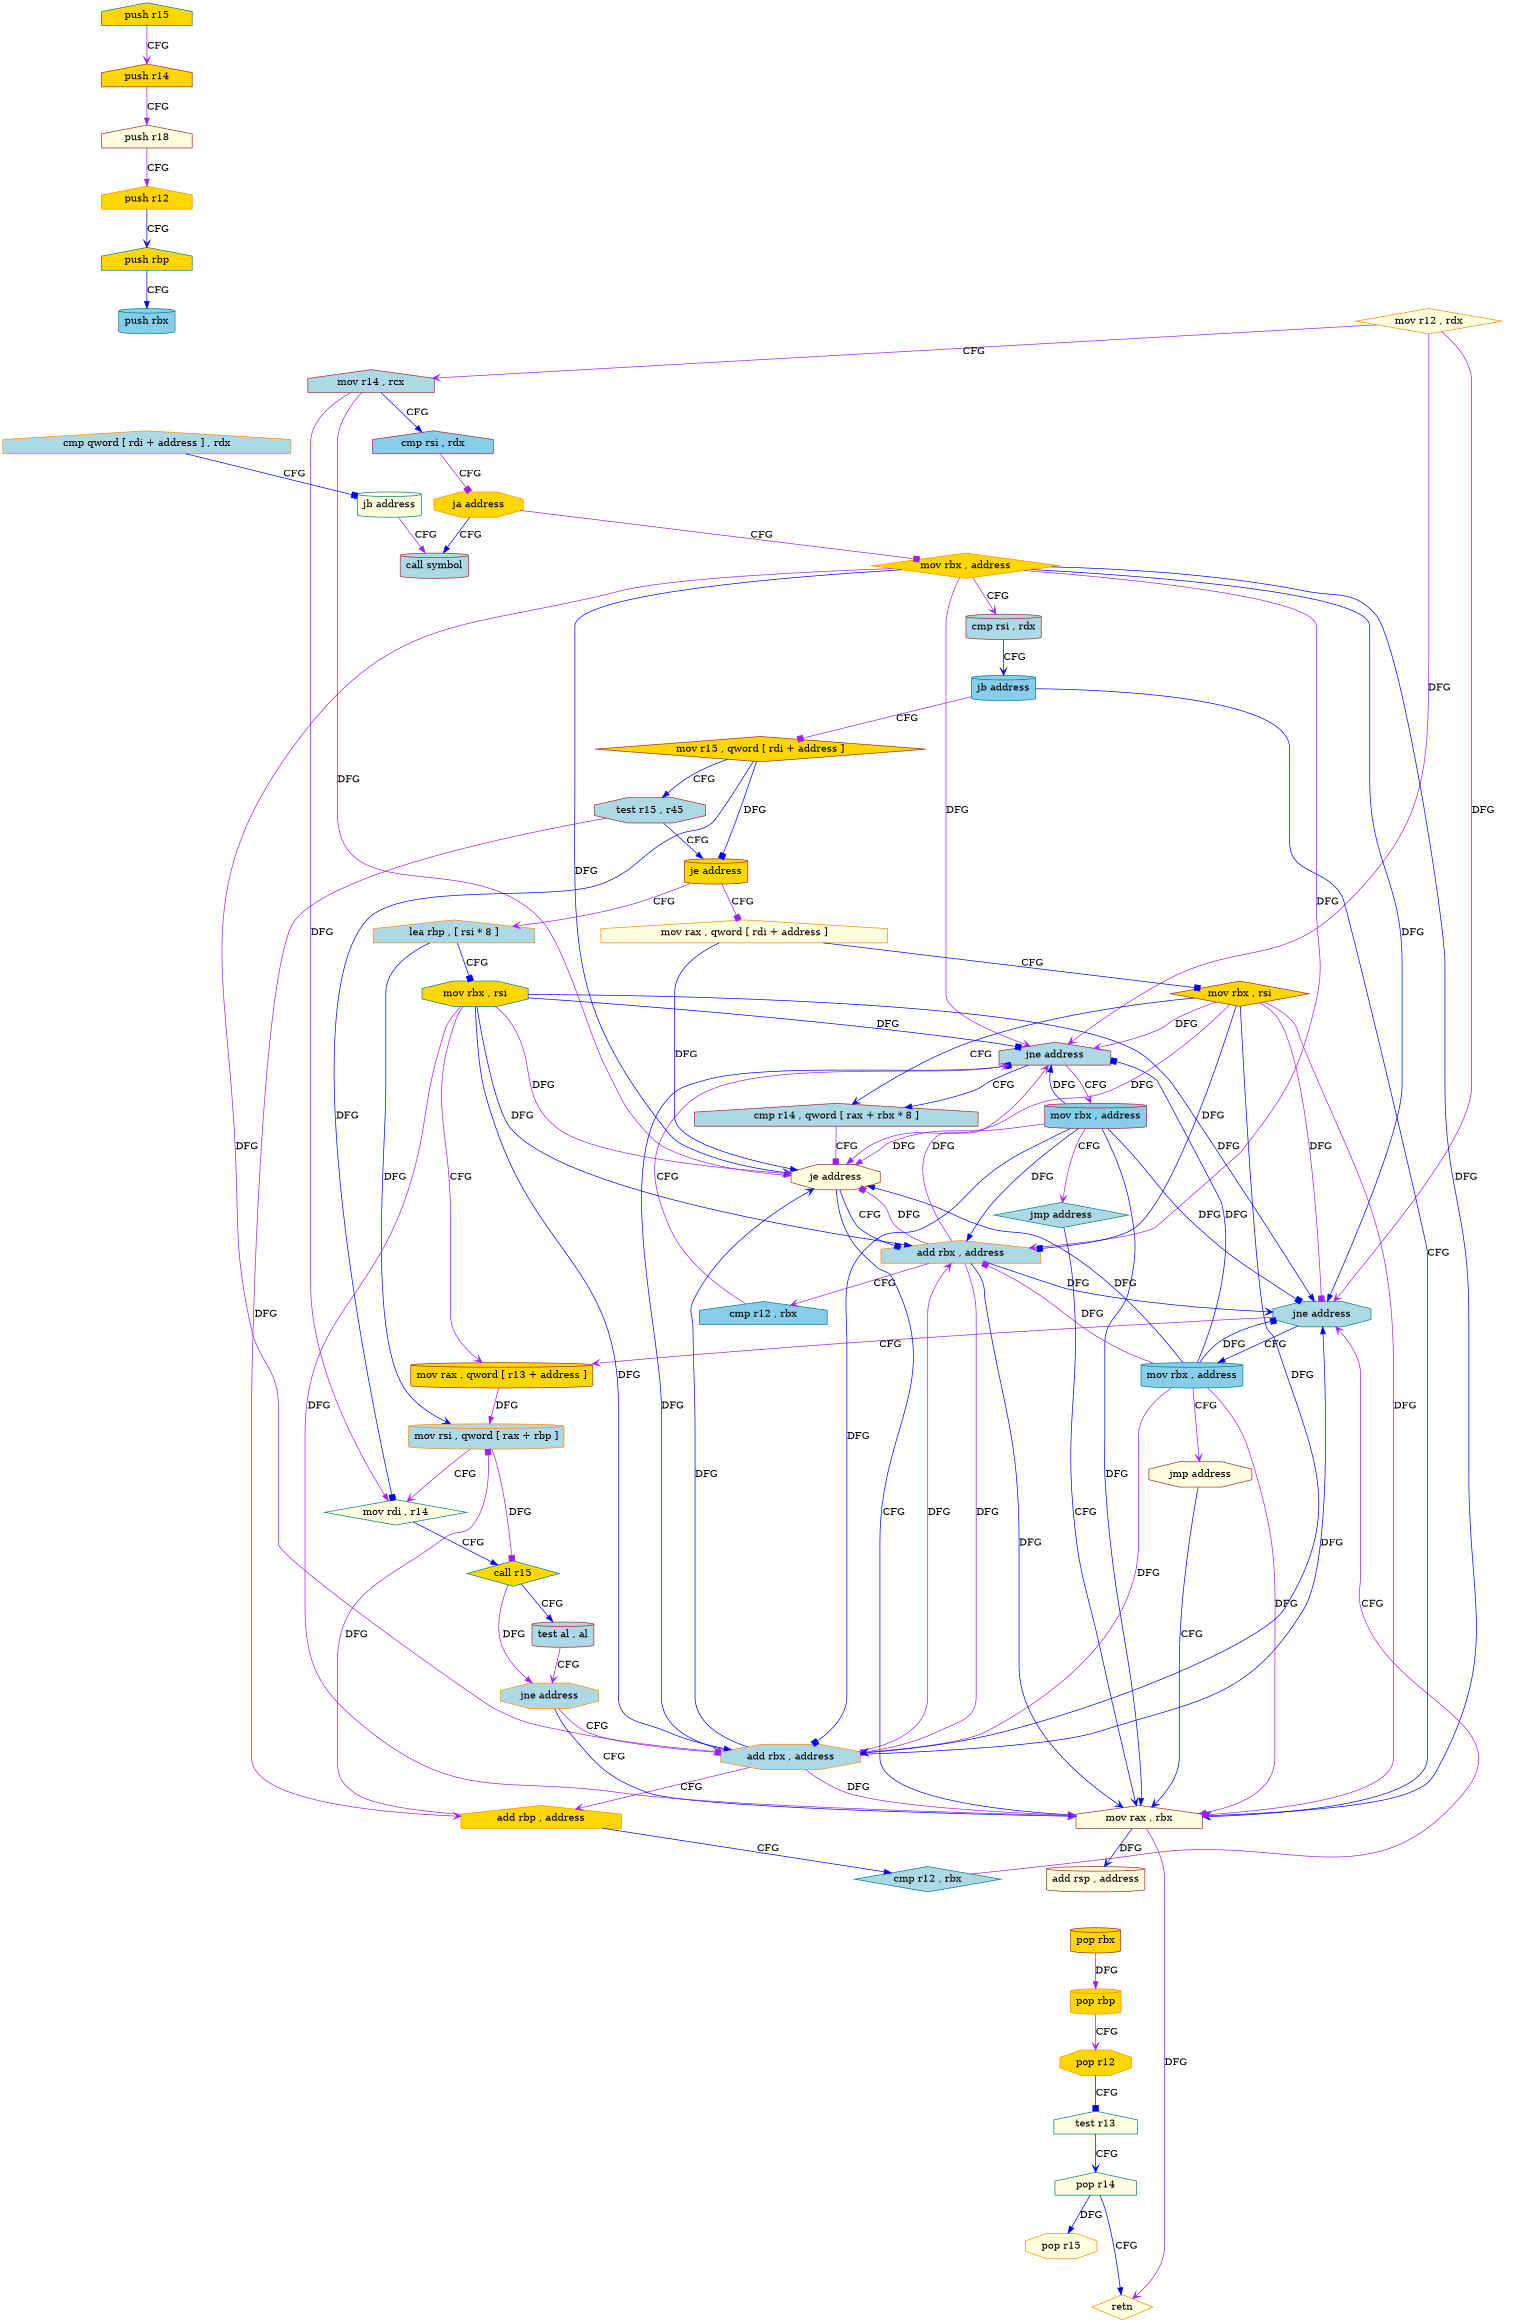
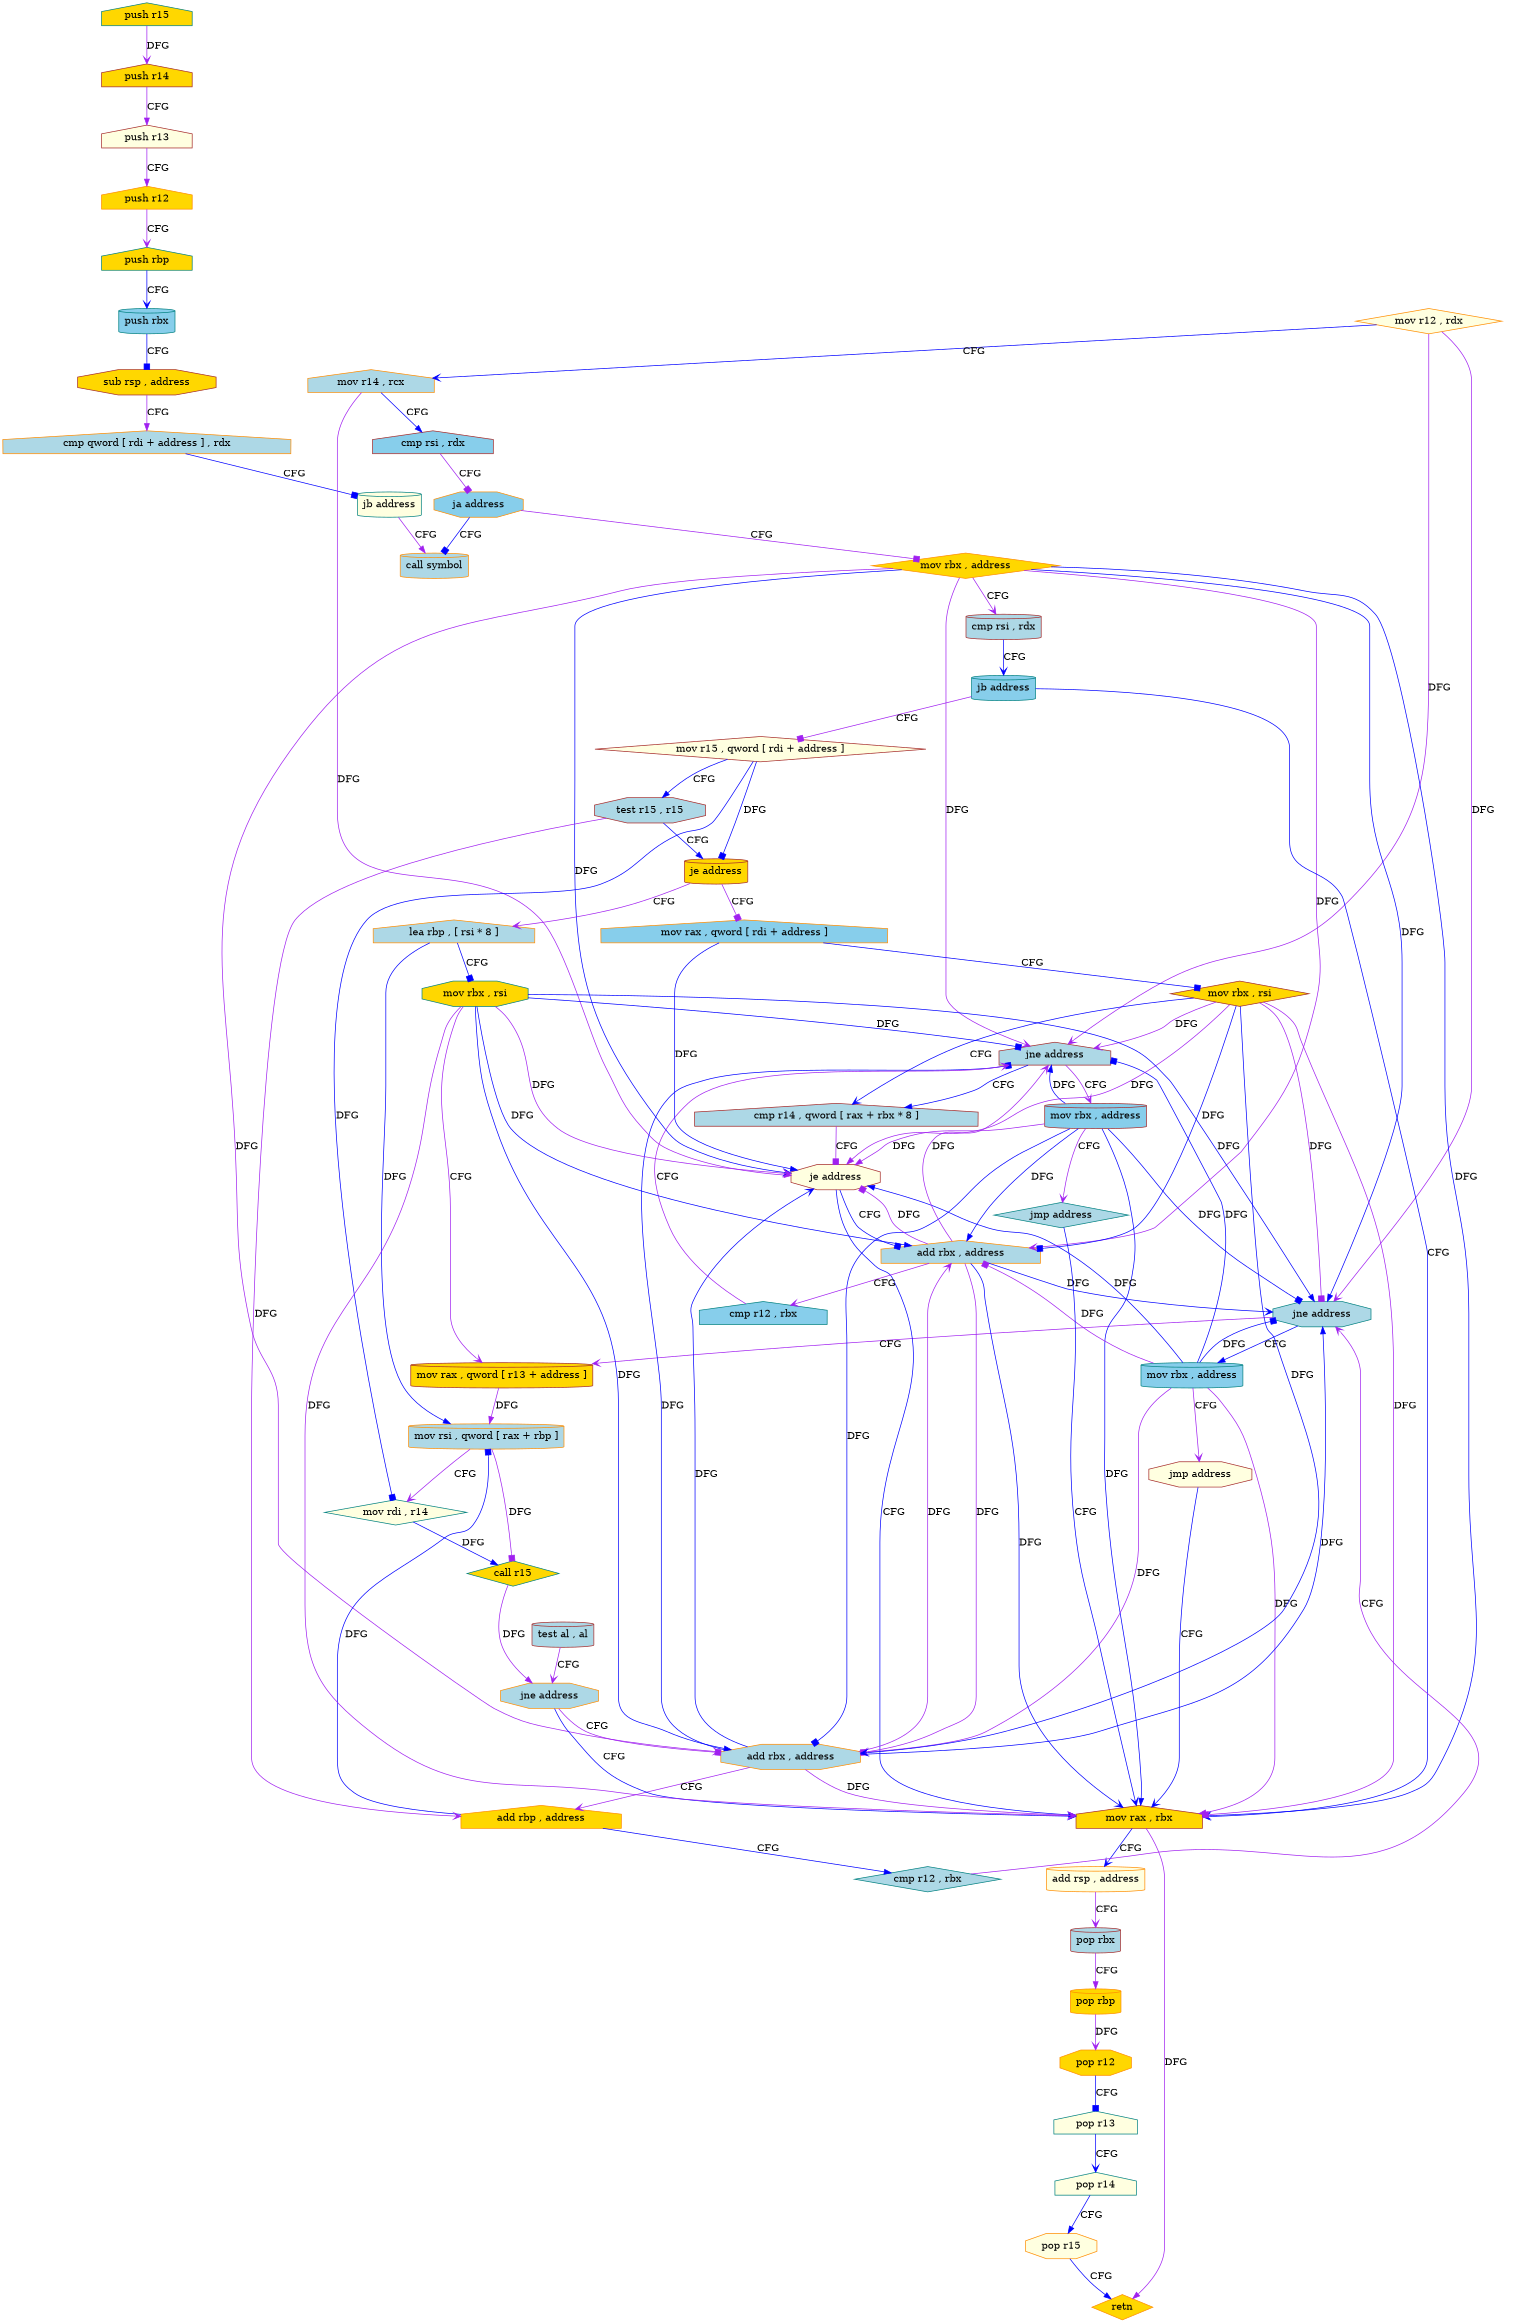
  digraph {
    node [color=brown fillcolor=gold shape=house style=filled]
    edge [arrowhead=vee color=blue]
    n1 [color=teal label="push r15"]
    n2 [label="push r14"]
-   n3 [fillcolor=lightyellow label="push r18"]
+   n3 [fillcolor=lightyellow label="push r13"]
    n4 [color=darkorange label="push r12"]
    n5 [color=teal label="push rbp"]
    n6 [color=teal fillcolor=skyblue label="push rbx" shape=cylinder]
+   n7 [label="sub rsp , address" shape=octagon]
    n8 [color=darkorange fillcolor=lightblue label="cmp qword [ rdi + address ] , rdx"]
    n9 [color=teal fillcolor=lightyellow label="jb address" shape=cylinder]
-   n10 [fillcolor=lightblue label="call symbol" shape=cylinder]
+   n10 [color=darkorange fillcolor=lightblue label="call symbol" shape=cylinder]
    n11 [color=darkorange fillcolor=lightyellow label="mov r12 , rdx" shape=diamond]
-   n12 [fillcolor=lightblue label="mov r14 , rcx"]
+   n12 [color=darkorange fillcolor=lightblue label="mov r14 , rcx"]
    n13 [fillcolor=lightblue label="jne address"]
    n14 [color=teal fillcolor=lightblue label="jne address" shape=octagon]
    n15 [label="mov rax , qword [ r13 + address ]" shape=cylinder]
    n16 [color=darkorange fillcolor=lightblue label="mov rsi , qword [ rax + rbp ]" shape=cylinder]
    n17 [fillcolor=skyblue label="cmp rsi , rdx"]
    n18 [fillcolor=lightyellow label="je address" shape=octagon]
    n19 [color=teal fillcolor=lightyellow label="mov rdi , r14" shape=diamond]
    n20 [fillcolor=lightblue label="cmp r14 , qword [ rax + rbx * 8 ]"]
    n21 [fillcolor=skyblue label="mov rbx , address" shape=cylinder]
    n22 [color=teal fillcolor=skyblue label="mov rbx , address" shape=cylinder]
-   n23 [color=darkorange label="ja address" shape=octagon]
-   n24 [fillcolor=lightyellow label="mov rax , rbx"]
+   n23 [color=darkorange fillcolor=skyblue label="ja address" shape=octagon]
+   n24 [label="mov rax , rbx"]
    n25 [color=darkorange fillcolor=lightblue label="add rbx , address"]
    n26 [color=teal label="call r15" shape=diamond]
    n27 [color=darkorange label="mov rbx , address" shape=diamond]
    n28 [fillcolor=lightblue label="cmp rsi , rdx" shape=cylinder]
    n29 [color=darkorange fillcolor=lightblue label="add rbx , address" shape=octagon]
    n30 [color=teal fillcolor=skyblue label="jb address" shape=cylinder]
-   n31 [fillcolor=lightyellow label="add rsp , address" shape=cylinder]
-   n32 [color=darkorange fillcolor=lightyellow label=retn shape=diamond]
+   n31 [color=darkorange fillcolor=lightyellow label="add rsp , address" shape=cylinder]
+   n32 [color=darkorange label=retn shape=diamond]
    n33 [color=teal fillcolor=skyblue label="cmp r12 , rbx"]
    n34 [color=darkorange label="add rbp , address"]
-   n35 [label="mov r15 , qword [ rdi + address ]" shape=diamond]
-   n36 [fillcolor=lightblue label="test r15 , r45" shape=octagon]
+   n35 [fillcolor=lightyellow label="mov r15 , qword [ rdi + address ]" shape=diamond]
+   n36 [fillcolor=lightblue label="test r15 , r15" shape=octagon]
    n37 [label="je address" shape=cylinder]
-   n38 [color=darkorange fillcolor=lightyellow label="mov rax , qword [ rdi + address ]"]
+   n38 [color=darkorange fillcolor=skyblue label="mov rax , qword [ rdi + address ]"]
    n39 [color=darkorange fillcolor=lightblue label="lea rbp , [ rsi * 8 ]"]
    n40 [fillcolor=lightblue label="test al , al" shape=cylinder]
    n41 [color=darkorange fillcolor=lightblue label="jne address" shape=octagon]
-   n42 [label="pop rbx" shape=cylinder]
+   n42 [fillcolor=lightblue label="pop rbx" shape=cylinder]
    n43 [label="mov rbx , rsi" shape=diamond]
    n44 [color=teal label="mov rbx , rsi" shape=octagon]
    n45 [color=teal fillcolor=lightblue label="cmp r12 , rbx" shape=diamond]
    n46 [color=darkorange label="pop rbp" shape=cylinder]
    n47 [color=darkorange label="pop r12" shape=octagon]
-   n48 [color=teal fillcolor=lightyellow label="test r13"]
+   n48 [color=teal fillcolor=lightyellow label="pop r13"]
    n49 [color=teal fillcolor=lightyellow label="pop r14"]
    n50 [color=darkorange fillcolor=lightyellow label="pop r15" shape=octagon]
    n51 [color=teal fillcolor=lightblue label="jmp address" shape=diamond]
    n52 [fillcolor=lightyellow label="jmp address" shape=octagon]
-   n1 -> n2 [color=purple label=CFG]
+   n1 -> n2 [color=purple label=DFG]
    n2 -> n3 [arrowhead=normal color=purple label=CFG]
    n3 -> n4 [arrowhead=normal color=purple label=CFG]
-   n4 -> n5 [label=CFG]
-   n5 -> n6 [arrowhead=normal label=CFG]
+   n4 -> n5 [color=purple label=CFG]
+   n5 -> n6 [label=CFG]
+   n6 -> n7 [arrowhead=box label=CFG]
+   n7 -> n8 [arrowhead=normal color=purple label=CFG]
    n8 -> n9 [arrowhead=box label=CFG]
    n9 -> n10 [arrowhead=normal color=purple label=CFG]
-   n11 -> n12 [color=purple label=CFG]
+   n11 -> n12 [label=CFG]
    n11 -> n13 [color=purple label=DFG]
    n11 -> n14 [color=purple label=DFG]
    n12 -> n17 [arrowhead=normal label=CFG]
    n12 -> n18 [arrowhead=normal color=purple label=DFG]
-   n12 -> n19 [arrowhead=normal color=purple label=DFG]
    n13 -> n20 [arrowhead=normal label=CFG]
    n13 -> n21 [color=purple label=CFG]
    n14 -> n15 [color=purple label=CFG]
    n14 -> n22 [arrowhead=normal label=CFG]
    n15 -> n16 [arrowhead=normal color=purple label=DFG]
    n16 -> n19 [color=purple label=CFG]
    n16 -> n26 [arrowhead=box color=purple label=DFG]
    n17 -> n23 [arrowhead=box color=purple label=CFG]
    n18 -> n24 [arrowhead=normal label=CFG]
    n18 -> n25 [arrowhead=box label=CFG]
-   n19 -> n26 [arrowhead=normal label=CFG]
+   n19 -> n26 [arrowhead=normal label=DFG]
    n20 -> n18 [arrowhead=box color=purple label=CFG]
    n21 -> n13 [arrowhead=normal label=DFG]
    n21 -> n14 [arrowhead=box label=DFG]
    n21 -> n18 [arrowhead=normal color=purple label=DFG]
    n21 -> n24 [arrowhead=normal label=DFG]
    n21 -> n25 [arrowhead=normal label=DFG]
    n21 -> n29 [arrowhead=box label=DFG]
    n21 -> n51 [color=purple label=CFG]
    n22 -> n13 [arrowhead=box label=DFG]
    n22 -> n14 [arrowhead=box label=DFG]
    n22 -> n18 [arrowhead=normal label=DFG]
    n22 -> n24 [arrowhead=normal color=purple label=DFG]
    n22 -> n25 [arrowhead=box color=purple label=DFG]
    n22 -> n29 [arrowhead=box color=purple label=DFG]
    n22 -> n52 [color=purple label=CFG]
-   n23 -> n10 [arrowhead=normal label=CFG]
+   n23 -> n10 [arrowhead=box label=CFG]
    n23 -> n27 [arrowhead=box color=purple label=CFG]
-   n24 -> n31 [label=DFG]
-   n24 -> n32 [color=purple label=DFG]
+   n24 -> n31 [label=CFG]
+   n24 -> n32 [arrowhead=normal color=purple label=DFG]
    n25 -> n13 [color=purple label=DFG]
    n25 -> n14 [label=DFG]
    n25 -> n18 [arrowhead=box color=purple label=DFG]
    n25 -> n24 [label=DFG]
    n25 -> n29 [color=purple label=DFG]
    n25 -> n33 [color=purple label=CFG]
-   n26 -> n40 [arrowhead=normal label=CFG]
    n26 -> n41 [arrowhead=normal color=purple label=DFG]
    n27 -> n13 [color=purple label=DFG]
    n27 -> n14 [arrowhead=normal label=DFG]
    n27 -> n18 [label=DFG]
    n27 -> n24 [label=DFG]
    n27 -> n25 [color=purple label=DFG]
    n27 -> n28 [color=purple label=CFG]
    n27 -> n29 [color=purple label=DFG]
    n28 -> n30 [label=CFG]
    n29 -> n13 [arrowhead=box label=DFG]
    n29 -> n14 [arrowhead=normal label=DFG]
    n29 -> n18 [label=DFG]
    n29 -> n24 [color=purple label=DFG]
    n29 -> n25 [color=purple label=DFG]
    n29 -> n34 [color=purple label=CFG]
    n30 -> n24 [label=CFG]
    n30 -> n35 [arrowhead=box color=purple label=CFG]
+   n31 -> n42 [color=purple label=CFG]
    n33 -> n13 [color=purple label=CFG]
-   n34 -> n16 [arrowhead=box color=purple label=DFG]
+   n34 -> n16 [arrowhead=box label=DFG]
    n34 -> n45 [arrowhead=normal label=CFG]
    n35 -> n19 [arrowhead=box label=DFG]
    n35 -> n36 [arrowhead=normal label=CFG]
    n35 -> n37 [arrowhead=box label=DFG]
    n36 -> n34 [color=purple label=DFG]
    n36 -> n37 [arrowhead=normal label=CFG]
    n37 -> n38 [arrowhead=box color=purple label=CFG]
    n37 -> n39 [color=purple label=CFG]
    n38 -> n18 [arrowhead=normal label=DFG]
    n38 -> n43 [arrowhead=box label=CFG]
-   n39 -> n16 [label=DFG]
+   n39 -> n16 [arrowhead=normal label=DFG]
    n39 -> n44 [arrowhead=box label=CFG]
    n40 -> n41 [color=purple label=CFG]
    n41 -> n24 [label=CFG]
    n41 -> n29 [arrowhead=box color=purple label=CFG]
-   n42 -> n46 [arrowhead=normal color=purple label=DFG]
+   n42 -> n46 [arrowhead=normal color=purple label=CFG]
    n43 -> n13 [color=purple label=DFG]
    n43 -> n14 [arrowhead=box color=purple label=DFG]
    n43 -> n18 [arrowhead=normal color=purple label=DFG]
    n43 -> n20 [label=CFG]
    n43 -> n24 [arrowhead=box color=purple label=DFG]
    n43 -> n25 [arrowhead=box label=DFG]
    n43 -> n29 [label=DFG]
    n44 -> n13 [arrowhead=box label=DFG]
    n44 -> n14 [arrowhead=normal label=DFG]
    n44 -> n15 [color=purple label=CFG]
    n44 -> n18 [color=purple label=DFG]
    n44 -> n24 [color=purple label=DFG]
    n44 -> n25 [arrowhead=normal label=DFG]
    n44 -> n29 [arrowhead=normal label=DFG]
    n45 -> n14 [color=purple label=CFG]
-   n46 -> n47 [color=purple label=CFG]
+   n46 -> n47 [color=purple label=DFG]
    n47 -> n48 [arrowhead=box label=CFG]
    n48 -> n49 [label=CFG]
-   n49 -> n50 [arrowhead=normal label=DFG]
-   n49 -> n32 [arrowhead=normal label=CFG]
+   n49 -> n50 [arrowhead=normal label=CFG]
+   n50 -> n32 [arrowhead=normal label=CFG]
    n51 -> n24 [label=CFG]
    n52 -> n24 [label=CFG]
  }
